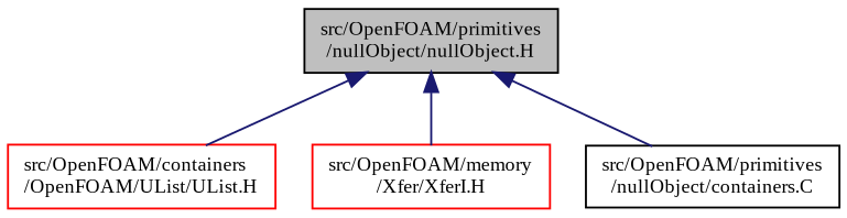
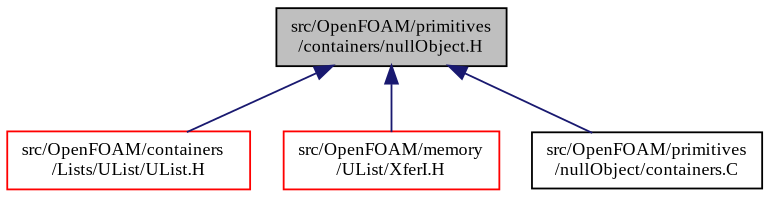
  digraph {
    fontname="Liberation Serif"
    node [color=black fontname="Liberation Serif" fontsize=10 shape=record]
    edge [color=midnightblue dir=back fontname="Liberation Serif" fontsize=10 labelfontname=Helvetica labelfontsize=10 style=solid]
-   n1 [fillcolor=grey75 fontcolor=black height=0.2 label="src/OpenFOAM/primitives\l/nullObject/nullObject.H" style=filled width=0.4]
-   n2 [color=red height=0.2 label="src/OpenFOAM/containers\l/OpenFOAM/UList/UList.H" width=0.4]
-   n3 [color=red height=0.2 label="src/OpenFOAM/memory\l/Xfer/XferI.H" width=0.4]
+   n1 [fillcolor=grey75 fontcolor=black height=0.2 label="src/OpenFOAM/primitives\l/containers/nullObject.H" style=filled width=0.4]
+   n2 [color=red height=0.2 label="src/OpenFOAM/containers\l/Lists/UList/UList.H" width=0.4]
+   n3 [color=red height=0.2 label="src/OpenFOAM/memory\l/UList/XferI.H" width=0.4]
    n4 [height=0.2 label="src/OpenFOAM/primitives\l/nullObject/containers.C" width=0.4]
    n1 -> n2
    n1 -> n3
    n1 -> n4
  }
